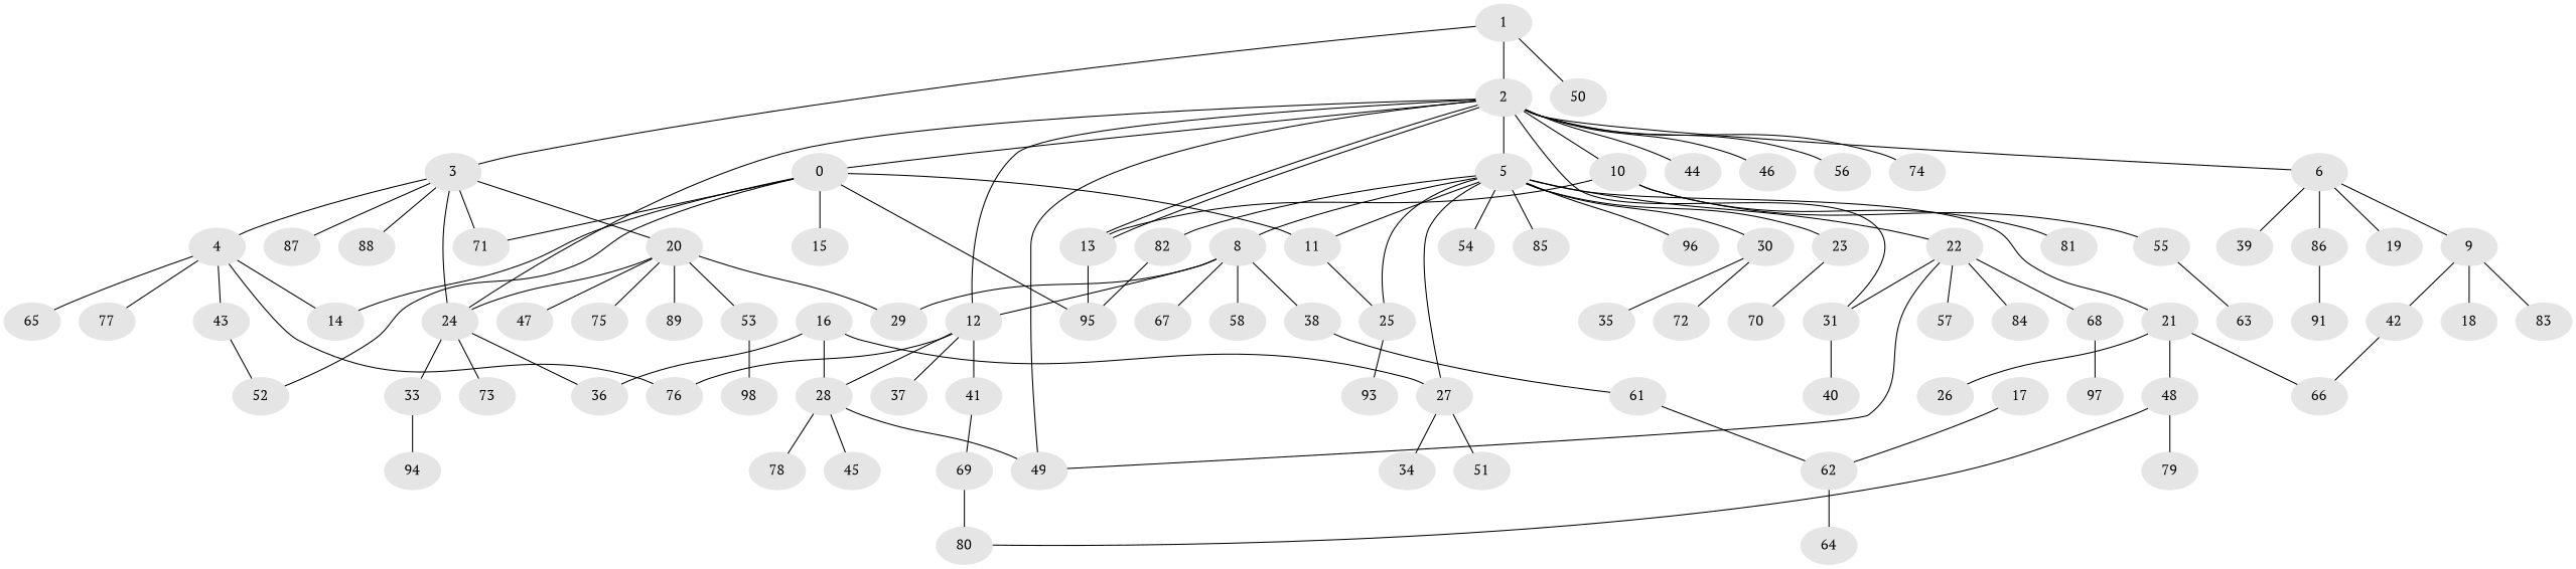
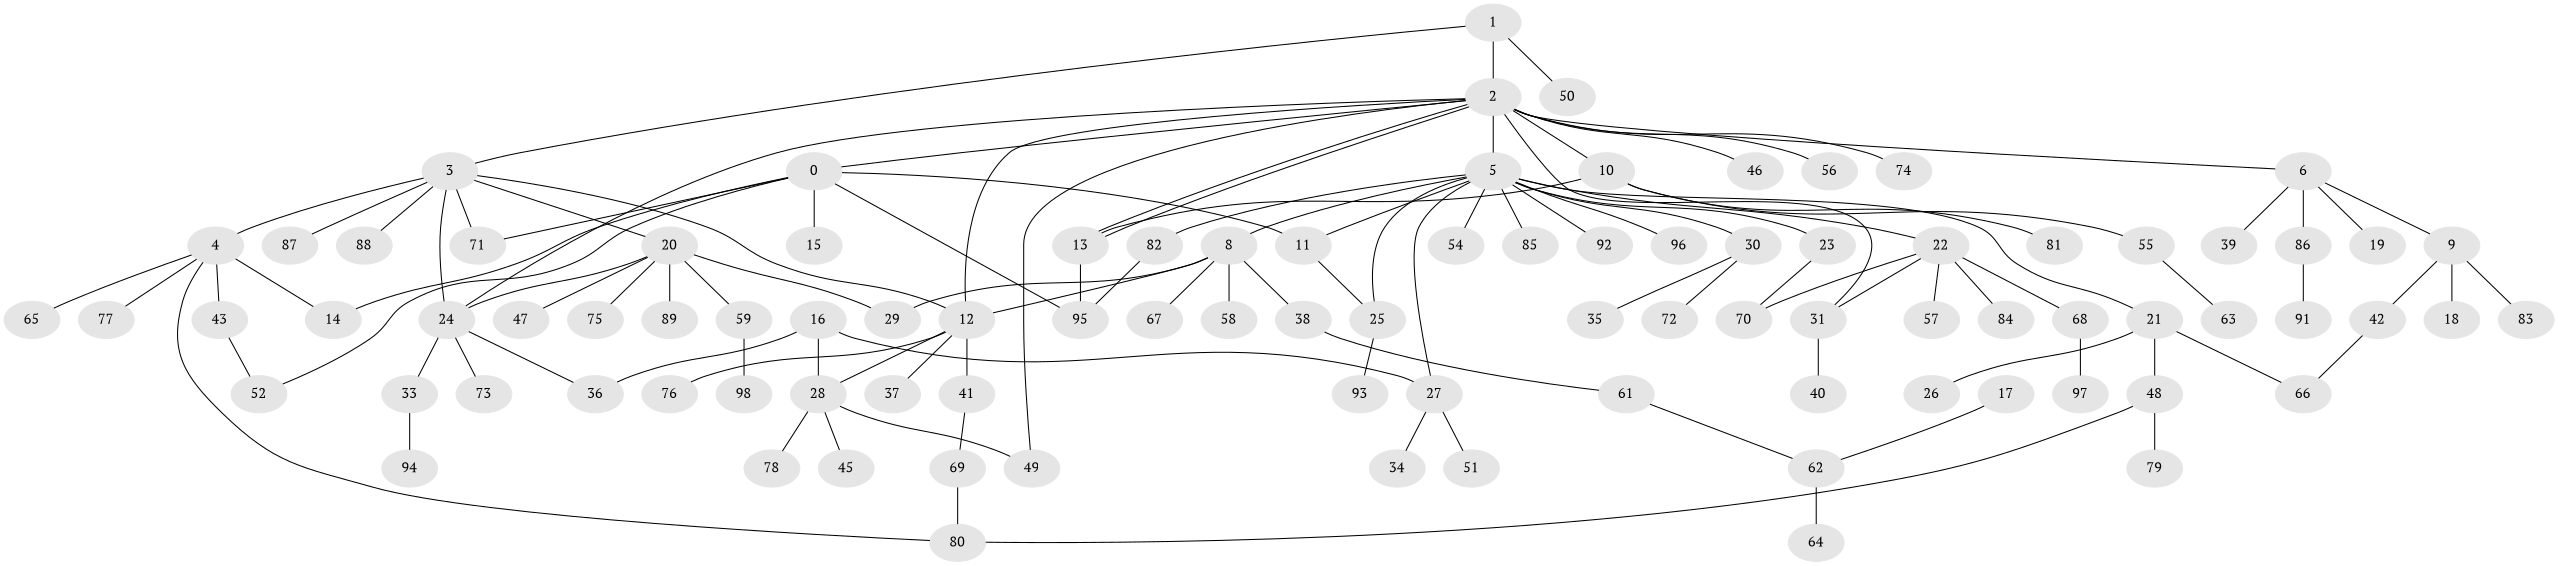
  graph {
    fontname="PT Serif"
    node [color=gray90 fontname="PT Serif" style=filled]
    edge [fontname="PT Serif"]
    1
    2
    3
    50
    5
    6
    n7 [label=0]
    10
    12
    13
    24
    31
-   44
    46
    49
    56
    74
    4
    20
    71
    87
    88
    8
    11
    21
    22
    23
    25
    27
    30
    54
    82
    85
+   92
    96
    9
    19
    39
    86
    14
    15
    52
    95
    55
    81
    37
    41
    76
    28
    36
    33
    73
    40
    43
    65
    77
    80
    29
    47
-   59 [label=53]
+   59
    75
    89
    38
    58
    67
    26
    48
    66
    68
    57
    84
    70
    93
    34
    51
    35
    72
    18
    42
    83
    91
    61
    17
    62
    63
    16
    69
    97
    45
    78
    64
    98
    79
    94
    1 -- 2
    1 -- 3
    1 -- 50
    2 -- 5
    2 -- 6
    2 -- n7
    2 -- 10
    2 -- 12
    2 -- 13
    2 -- 13
    2 -- 24
    2 -- 31
-   2 -- 44
    2 -- 46
    2 -- 49
    2 -- 56
    2 -- 74
+   3 -- 12
    3 -- 24
    3 -- 4
    3 -- 20
    3 -- 71
    3 -- 87
    3 -- 88
    5 -- 8
    5 -- 11
    5 -- 21
    5 -- 22
    5 -- 23
    5 -- 25
    5 -- 27
    5 -- 30
    5 -- 54
    5 -- 82
    5 -- 85
+   5 -- 92
    5 -- 96
    6 -- 9
    6 -- 19
    6 -- 39
    6 -- 86
    n7 -- 71
    n7 -- 11
    n7 -- 14
    n7 -- 15
    n7 -- 52
    n7 -- 95
    10 -- 13
    10 -- 55
    10 -- 81
    12 -- 37
    12 -- 41
    12 -- 76
    12 -- 28
    13 -- 95
    24 -- 36
    24 -- 33
    24 -- 73
    31 -- 40
    4 -- 14
    4 -- 43
    4 -- 65
    4 -- 77
-   4 -- 76
+   4 -- 80
    20 -- 24
    20 -- 29
    20 -- 47
    20 -- 59
    20 -- 75
    20 -- 89
    8 -- 12
    8 -- 29
    8 -- 38
    8 -- 58
    8 -- 67
    11 -- 25
    21 -- 26
    21 -- 48
    21 -- 66
    22 -- 31
-   22 -- 49
+   22 -- 70
    22 -- 68
    22 -- 57
    22 -- 84
    23 -- 70
    25 -- 93
    27 -- 34
    27 -- 51
    30 -- 35
    30 -- 72
    82 -- 95
    9 -- 18
    9 -- 42
    9 -- 83
    86 -- 91
    55 -- 63
    41 -- 69
    28 -- 49
    28 -- 45
    28 -- 78
    33 -- 94
    43 -- 52
    59 -- 98
    38 -- 61
    48 -- 80
    48 -- 79
    68 -- 97
    42 -- 66
    61 -- 62
    17 -- 62
    62 -- 64
    16 -- 27
    16 -- 28
    16 -- 36
    69 -- 80
  }
